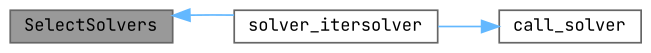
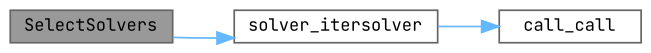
  digraph {
    fontname="JetBrains Mono"
    rankdir=LR
    node [color=grey40 fillcolor=white fontname="JetBrains Mono" fontsize=10 shape=box style=filled]
    edge [color=steelblue1 fontname="JetBrains Mono" fontsize=10 labelfontname=Helvetica labelfontsize=10 style=solid]
    n1 [color=gray40 fillcolor=grey60 fontcolor=black height=0.2 label=SelectSolvers width=0.4]
    n2 [height=0.2 label=solver_itersolver width=0.4]
-   n3 [height=0.2 label=call_solver width=0.4]
-   n2 -> n1
+   n3 [height=0.2 label=call_call width=0.4]
+   n1 -> n2
    n2 -> n3
  }
